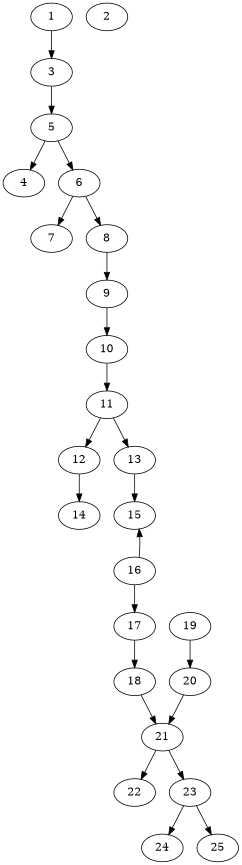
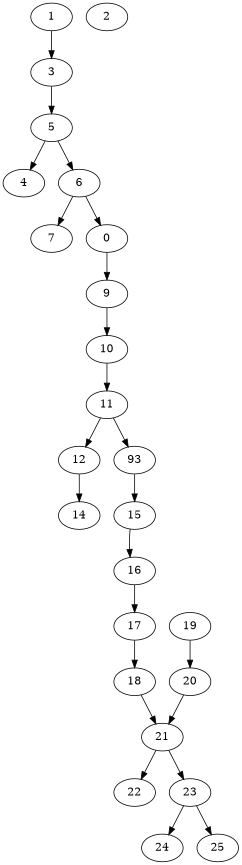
  digraph {
    node [alpha=0.15]
    1 [alpha=0.18 expect_size=42388480]
    3 [alpha=0.00 expect_size=25700352]
    5 [expect_size=27893760]
    4 [alpha=0.04 expect_size=37518336]
    6 [alpha=0.02 expect_size=48320512]
    2 [expect_size=41926656]
    7 [alpha=0.19 expect_size=14510080]
-   8 [alpha=0.20 expect_size=38802432]
+   8 [alpha=0.20 expect_size=38802432 label=0]
    9 [alpha=0.08 expect_size=45213696]
    10 [alpha=0.13 expect_size=19722240]
    11 [alpha=0.10 expect_size=50158592]
    12 [alpha=0.14 expect_size=44909568]
-   13 [alpha=0.17 expect_size=32137216]
+   13 [alpha=0.17 expect_size=32137216 label=93]
    14 [alpha=0.13 expect_size=32869376]
    15 [alpha=0.13 expect_size=41576448]
    16 [alpha=0.06 expect_size=28663808]
    17 [alpha=0.03 expect_size=33232896]
    18 [alpha=0.05 expect_size=31645696]
    21 [alpha=0.19 expect_size=33399808]
    19 [expect_size=31014912]
    20 [alpha=0.09 expect_size=49330176]
    22 [alpha=0.05 expect_size=9709568]
    23 [alpha=0.19 expect_size=43566080]
    24 [alpha=0.07 expect_size=35422208]
    25 [alpha=0.04 expect_size=18424832]
    1 -> 3
    3 -> 5
    5 -> 4
    5 -> 6
    6 -> 7
    6 -> 8
    8 -> 9
    9 -> 10
    10 -> 11
    11 -> 12
    11 -> 13
    12 -> 14
    13 -> 15
-   16 -> 15
+   15 -> 16
    16 -> 17
    17 -> 18
    18 -> 21
    21 -> 22
    21 -> 23
    19 -> 20
    20 -> 21
    23 -> 24
    23 -> 25
  }
